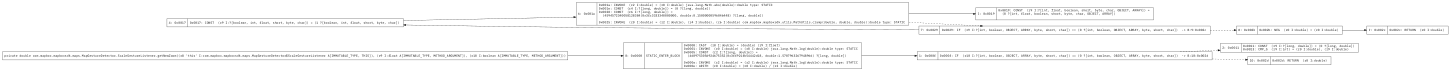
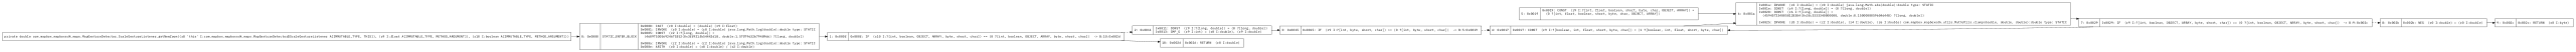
  digraph {
    fontname="IBM Plex Mono"
    rankdir=LR
    node [fontname="IBM Plex Mono" shape=record]
    edge [fontname="IBM Plex Mono"]
    n1 [label="{0\:\ 0x0000|STATIC_ENTER_BLOCK\l|0x0000: CAST  (r0 I:double) = (double) (r9 I:float) \l0x0001: INVOKE  (r0 I:double) = (r0 I:double) java.lang.Math.log(double):double type: STATIC \l0x0005: CONST  (r2 I:?[long, double]) = \l  (4609753056924675352(0x3ff921fb54442d18, double:1.5707963267948966) ?[long, double])\l \l0x000a: INVOKE  (r2 I:double) = (r2 I:double) java.lang.Math.log(double):double type: STATIC \l0x000e: ARITH  (r0 I:double) = (r0 I:double) \/ (r2 I:double) \l}"]
    n2 [label="{1\:\ 0x000f|0x000f: IF  (r10 I:?[int, boolean, OBJECT, ARRAY, byte, short, char]) == (0 ?[int, boolean, OBJECT, ARRAY, byte, short, char])  \-\> B:10:0x002d \l}"]
    n3 [label="{2\:\ 0x0011|0x0011: CONST  (r9 I:?[long, double]) = (0 ?[long, double]) \l0x0013: CMP_G  (r9 I:int) = (r0 I:double), (r9 I:double) \l}"]
    n4 [label="{10\:\ 0x002d|0x002d: RETURN  (r0 I:double) \l}"]
+   n5 [label="{3\:\ 0x0015|0x0015: IF  (r9 I:?[int, byte, short, char]) \>= (0 ?[int, byte, short, char])  \-\> B:5:0x0019 \l}"]
    n6 [label="{4\:\ 0x0017|0x0017: CONST  (r9 I:?[boolean, int, float, short, byte, char]) = (1 ?[boolean, int, float, short, byte, char]) \l}"]
    n7 [label="{6\:\ 0x001a|0x001a: INVOKE  (r2 I:double) = (r0 I:double) java.lang.Math.abs(double):double type: STATIC \l0x001e: CONST  (r4 I:?[long, double]) = (0 ?[long, double]) \l0x0020: CONST  (r6 I:?[long, double]) = \l  (4594572340058128384(0x3fc3333340000000, double:0.15000000596046448) ?[long, double])\l \l0x0025: INVOKE  (r0 I:double) = (r2 I:double), (r4 I:double), (r6 I:double) com.mapbox.mapboxsdk.utils.MathUtils.clamp(double, double, double):double type: STATIC \l}"]
    n8 [label="{5\:\ 0x0019|0x0019: CONST  (r9 I:?[int, float, boolean, short, byte, char, OBJECT, ARRAY]) = \l  (0 ?[int, float, boolean, short, byte, char, OBJECT, ARRAY])\l \l}"]
    n9 [label="{7\:\ 0x0029|0x0029: IF  (r9 I:?[int, boolean, OBJECT, ARRAY, byte, short, char]) == (0 ?[int, boolean, OBJECT, ARRAY, byte, short, char])  \-\> B:9:0x002c \l}"]
    n10 [label="{8\:\ 0x002b|0x002b: NEG  (r0 I:double) = (r0 I:double) \l}"]
-   n11 [label="{9\:\ 0x002c|0x002c: RETURN  (r0 I:double) \l}"]
+   n11 [label="{9\:\ 0x002c|0x002c: RETURN  (r0 I:byte) \l}"]
    n12 [label="{private double com.mapbox.mapboxsdk.maps.MapGestureDetector.ScaleGestureListener.getNewZoom((r8 'this' I:com.mapbox.mapboxsdk.maps.MapGestureDetector$ScaleGestureListener A[IMMUTABLE_TYPE, THIS]), (r9 I:float A[IMMUTABLE_TYPE, METHOD_ARGUMENT]), (r10 I:boolean A[IMMUTABLE_TYPE, METHOD_ARGUMENT])) }"]
    n1 -> n2
    n2 -> n3 [style=dashed]
-   n2 -> n4 [style=dashed]
+   n2 -> n4
+   n3 -> n5
+   n5 -> n6 [style=dashed]
    n6 -> n7
-   n7 -> n9 [style=dashed]
-   n7 -> n8
+   n7 -> n9
+   n8 -> n7
    n9 -> n6
    n9 -> n10 [style=dashed]
    n10 -> n11
    n12 -> n1
  }
